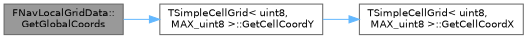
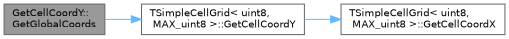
  digraph {
    rankdir=LR
    node [color=grey40 fillcolor=white fontname=Helvetica fontsize=10 shape=box style=filled]
    edge [color=steelblue1 fontname=Helvetica fontsize=10 labelfontname=Helvetica labelfontsize=10 style=solid]
-   n1 [color=gray40 fillcolor=grey60 fontcolor=black height=0.2 label="FNavLocalGridData::\lGetGlobalCoords" width=0.4]
+   n1 [color=gray40 fillcolor=grey60 fontcolor=black height=0.2 label="GetCellCoordY::\lGetGlobalCoords" width=0.4]
    n2 [height=0.2 label="TSimpleCellGrid\< uint8,\l MAX_uint8 \>::GetCellCoordY" width=0.4]
    n3 [height=0.2 label="TSimpleCellGrid\< uint8,\l MAX_uint8 \>::GetCellCoordX" width=0.4]
    n1 -> n2
    n2 -> n3
  }
